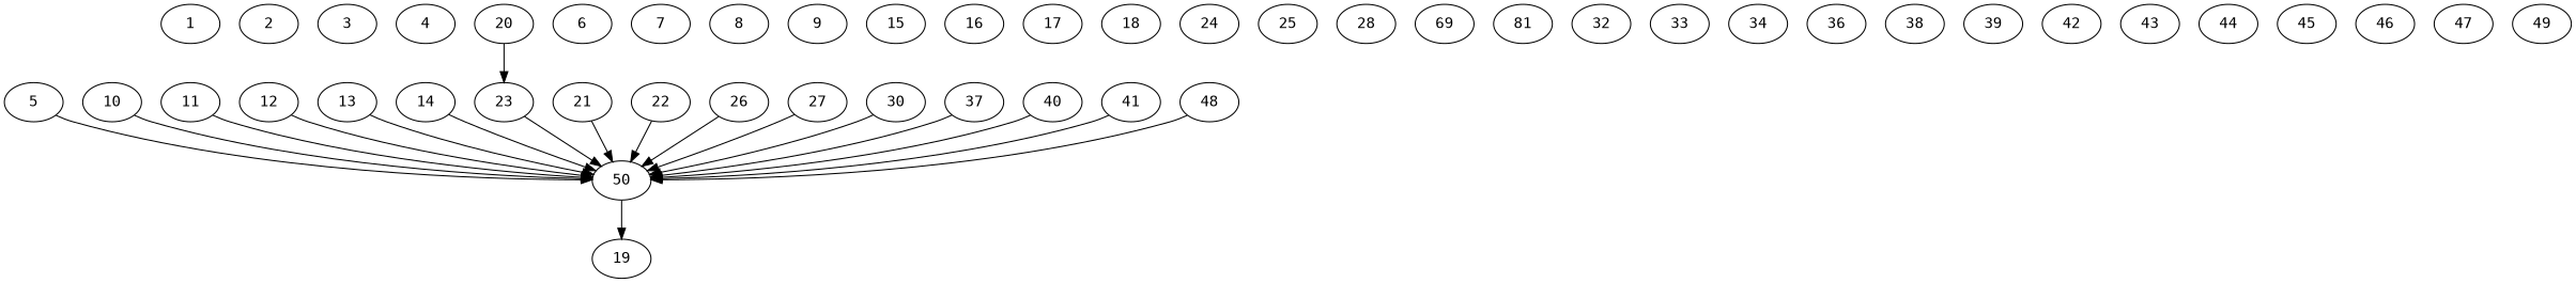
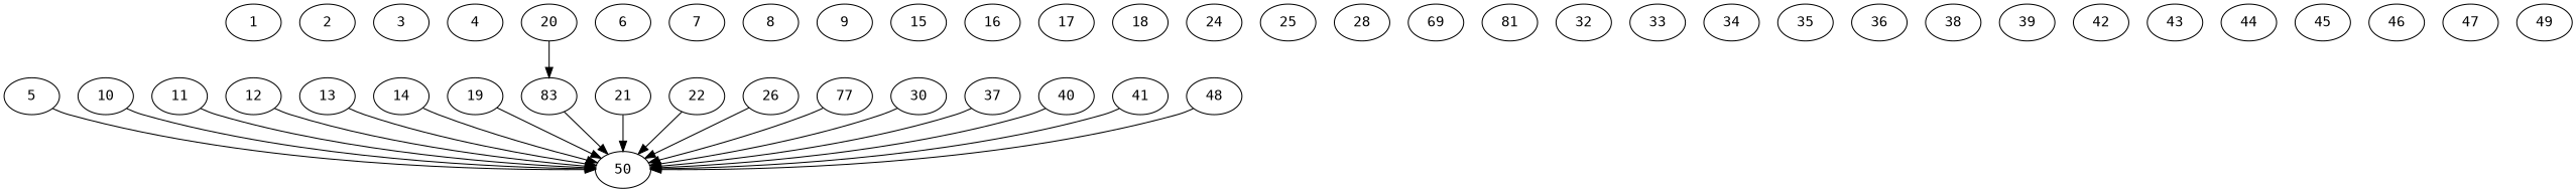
  digraph {
    fontname="DejaVu Sans Mono"
    node [alpha=0.00 fontname="DejaVu Sans Mono"]
    edge [fontname="DejaVu Sans Mono"]
    1 [alpha=0.18 expect_size=51482624]
    2 [expect_size=30271488]
    3 [alpha=0.03 expect_size=23885824]
    4 [expect_size=16267264]
    5 [alpha=0.20 expect_size=50644992]
    50 [alpha=0.08 expect_size=41221120]
    6 [alpha=0.13 expect_size=24926208]
    7 [alpha=0.15 expect_size=17157120]
    8 [alpha=0.06 expect_size=43582464]
    9 [expect_size=14017536]
    10 [expect_size=7447552]
    11 [alpha=0.19 expect_size=27036672]
    12 [alpha=0.04 expect_size=23452672]
    13 [alpha=0.12 expect_size=24471552]
    14 [alpha=0.13 expect_size=31684608]
    15 [alpha=0.18 expect_size=32108544]
    16 [alpha=0.06 expect_size=31973376]
    17 [alpha=0.18 expect_size=15420416]
    18 [alpha=0.15 expect_size=50193408]
    19 [alpha=0.02 expect_size=16669696]
    20 [alpha=0.18 expect_size=17576960]
-   23 [alpha=0.13 expect_size=25122816]
+   23 [alpha=0.13 expect_size=25122816 label=83]
    21 [alpha=0.13 expect_size=17860608]
    22 [alpha=0.19 expect_size=16344064]
    24 [alpha=0.12 expect_size=6710272]
    25 [alpha=0.10 expect_size=36244480]
    26 [alpha=0.16 expect_size=32698368]
-   27 [alpha=0.08 expect_size=47682560]
+   27 [alpha=0.08 expect_size=47682560 label=77]
    28 [alpha=0.15 expect_size=42547200]
    n30 [alpha=0.07 expect_size=31642624 label=69]
    30 [alpha=0.19 expect_size=35602432]
    n32 [expect_size=29989888 label=81]
    32 [alpha=0.10 expect_size=13859840]
    33 [alpha=0.07 expect_size=12239872]
    34 [alpha=0.16 expect_size=43773952]
+   35 [alpha=0.16 expect_size=25115648]
    36 [alpha=0.07 expect_size=48850944]
    37 [alpha=0.03 expect_size=40293376]
    38 [alpha=0.17 expect_size=11357184]
    39 [alpha=0.17 expect_size=47568896]
    40 [alpha=0.01 expect_size=16145408]
    41 [alpha=0.12 expect_size=13664256]
    42 [alpha=0.06 expect_size=14732288]
    43 [alpha=0.10 expect_size=37561344]
    44 [alpha=0.13 expect_size=7007232]
    45 [alpha=0.10 expect_size=43885568]
    46 [alpha=0.19 expect_size=33504256]
    47 [alpha=0.06 expect_size=49779712]
    48 [alpha=0.08 expect_size=8518656]
    49 [alpha=0.02 expect_size=49042432]
    5 -> 50
    10 -> 50
    11 -> 50
    12 -> 50
    13 -> 50
    14 -> 50
-   50 -> 19
+   19 -> 50
    20 -> 23
    23 -> 50
    21 -> 50
    22 -> 50
    26 -> 50
    27 -> 50
    30 -> 50
    37 -> 50
    40 -> 50
    41 -> 50
    48 -> 50
  }
